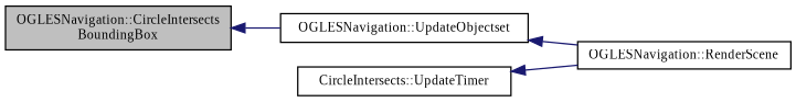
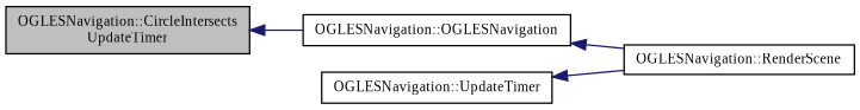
  digraph {
    fontname="Liberation Serif"
    rankdir=LR
    node [color=black fillcolor=white fontname="Liberation Serif" fontsize=10 shape=record style=filled]
    edge [color=midnightblue dir=back fontname="Liberation Serif" fontsize=10 labelfontname=Helvetica labelfontsize=10 style=solid]
-   n1 [fillcolor=grey75 fontcolor=black height=0.2 label="OGLESNavigation::CircleIntersects\lBoundingBox" width=0.4]
-   n2 [height=0.2 label="OGLESNavigation::UpdateObjectset" width=0.4]
+   n1 [fillcolor=grey75 fontcolor=black height=0.2 label="OGLESNavigation::CircleIntersects\lUpdateTimer" width=0.4]
+   n2 [height=0.2 label="OGLESNavigation::OGLESNavigation" width=0.4]
    n3 [height=0.2 label="OGLESNavigation::RenderScene" width=0.4]
-   n4 [height=0.2 label="CircleIntersects::UpdateTimer" width=0.4]
+   n4 [height=0.2 label="OGLESNavigation::UpdateTimer" width=0.4]
    n1 -> n2
    n2 -> n3
    n4 -> n3
  }
